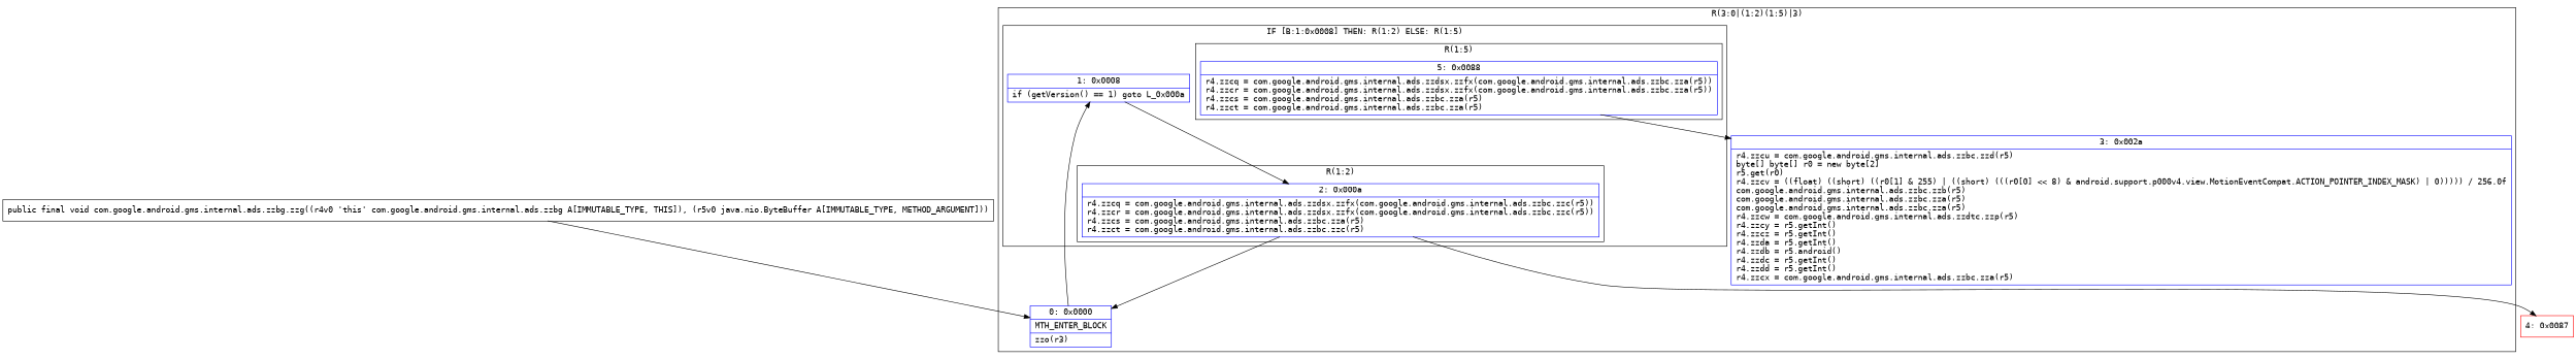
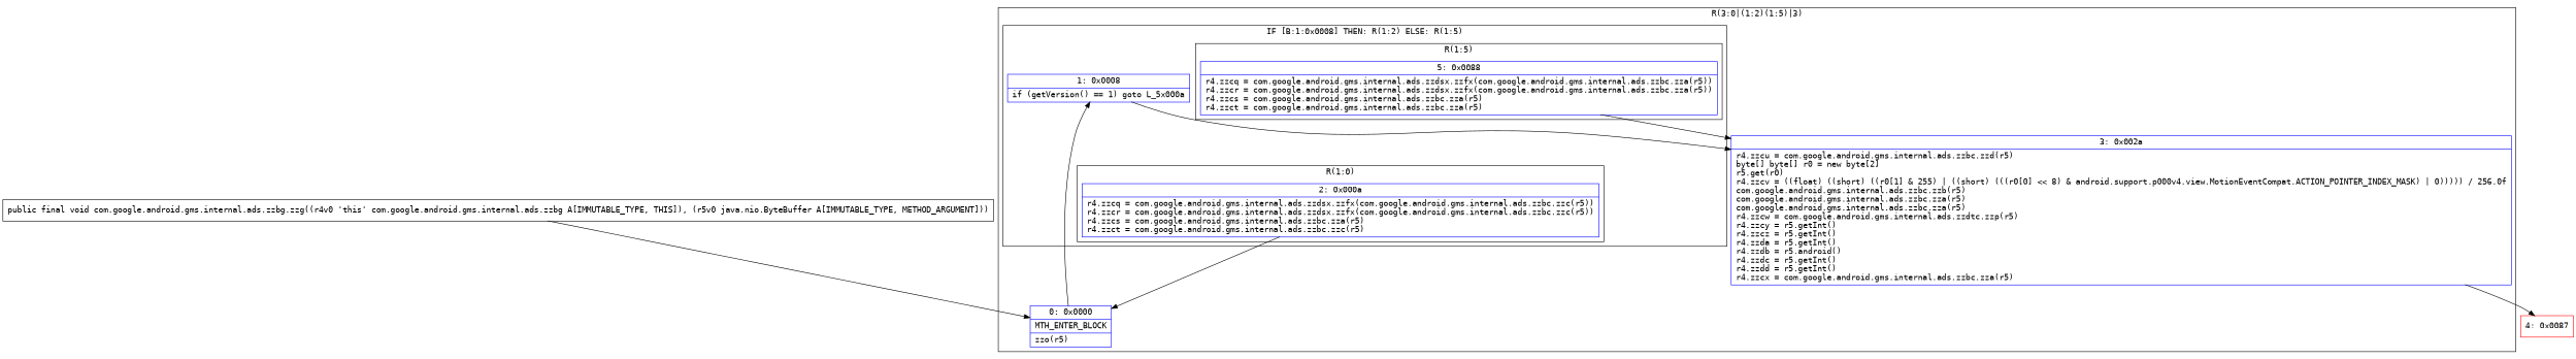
  digraph {
    fontname="DejaVu Sans Mono"
    node [color=blue fontname="DejaVu Sans Mono" shape=record]
    edge [fontname="DejaVu Sans Mono"]
    n1 [label="{2\:\ 0x000a|r4.zzcq = com.google.android.gms.internal.ads.zzdsx.zzfx(com.google.android.gms.internal.ads.zzbc.zzc(r5))\lr4.zzcr = com.google.android.gms.internal.ads.zzdsx.zzfx(com.google.android.gms.internal.ads.zzbc.zzc(r5))\lr4.zzcs = com.google.android.gms.internal.ads.zzbc.zza(r5)\lr4.zzct = com.google.android.gms.internal.ads.zzbc.zzc(r5)\l}"]
    n2 [label="{5\:\ 0x0088|r4.zzcq = com.google.android.gms.internal.ads.zzdsx.zzfx(com.google.android.gms.internal.ads.zzbc.zza(r5))\lr4.zzcr = com.google.android.gms.internal.ads.zzdsx.zzfx(com.google.android.gms.internal.ads.zzbc.zza(r5))\lr4.zzcs = com.google.android.gms.internal.ads.zzbc.zza(r5)\lr4.zzct = com.google.android.gms.internal.ads.zzbc.zza(r5)\l}"]
-   n3 [label="{1\:\ 0x0008|if (getVersion() == 1) goto L_0x000a\l}"]
-   n4 [label="{0\:\ 0x0000|MTH_ENTER_BLOCK\l|zzo(r3)\l}"]
+   n3 [label="{1\:\ 0x0008|if (getVersion() == 1) goto L_5x000a\l}"]
+   n4 [label="{0\:\ 0x0000|MTH_ENTER_BLOCK\l|zzo(r5)\l}"]
    n5 [label="{3\:\ 0x002a|r4.zzcu = com.google.android.gms.internal.ads.zzbc.zzd(r5)\lbyte[] byte[] r0 = new byte[2]\lr5.get(r0)\lr4.zzcv = ((float) ((short) ((r0[1] & 255) \| ((short) (((r0[0] \<\< 8) & android.support.p000v4.view.MotionEventCompat.ACTION_POINTER_INDEX_MASK) \| 0))))) \/ 256.0f\lcom.google.android.gms.internal.ads.zzbc.zzb(r5)\lcom.google.android.gms.internal.ads.zzbc.zza(r5)\lcom.google.android.gms.internal.ads.zzbc.zza(r5)\lr4.zzcw = com.google.android.gms.internal.ads.zzdtc.zzp(r5)\lr4.zzcy = r5.getInt()\lr4.zzcz = r5.getInt()\lr4.zzda = r5.getInt()\lr4.zzdb = r5.android()\lr4.zzdc = r5.getInt()\lr4.zzdd = r5.getInt()\lr4.zzcx = com.google.android.gms.internal.ads.zzbc.zza(r5)\l}"]
    n6 [color=red label="{4\:\ 0x0087}"]
    n7 [label="{public final void com.google.android.gms.internal.ads.zzbg.zzg((r4v0 'this' com.google.android.gms.internal.ads.zzbg A[IMMUTABLE_TYPE, THIS]), (r5v0 java.nio.ByteBuffer A[IMMUTABLE_TYPE, METHOD_ARGUMENT])) }" color=""]
    subgraph cluster_1 {
      label="R(3:0|(1:2)(1:5)|3)"
      n4
      n5
      subgraph cluster_2 {
        label="IF [B:1:0x0008] THEN: R(1:2) ELSE: R(1:5)"
        n3
        subgraph cluster_3 {
-         label="R(1:2)"
+         label="R(1:0)"
          n1
        }
        subgraph cluster_4 {
          label="R(1:5)"
          n2
        }
      }
    }
    n1 -> n4
    n2 -> n5
-   n3 -> n1
+   n3 -> n5
    n4 -> n3
-   n1 -> n6
+   n5 -> n6
    n7 -> n4
  }
